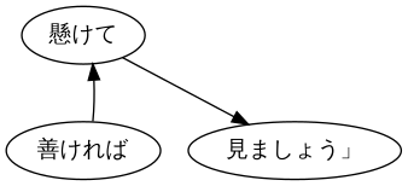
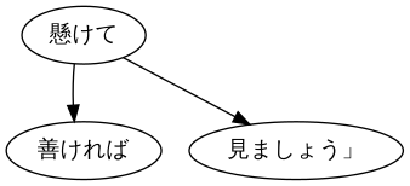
  digraph {
    fontname="EB Garamond"
    node [fontname="EB Garamond"]
    edge [fontname="EB Garamond"]
    n1 [label="見ましょう」"]
    n2 [label="善ければ"]
    n3 [label="懸けて"]
-   n2 -> n3
+   n3 -> n2
    n3 -> n1
  }
